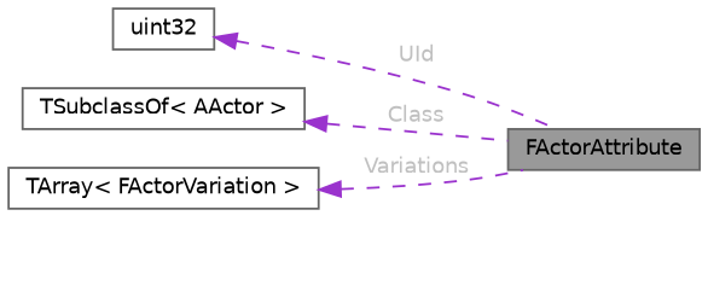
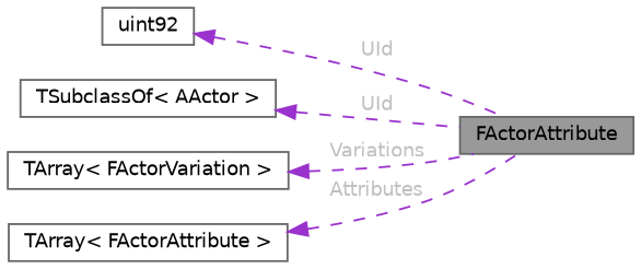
  digraph {
    rankdir=LR
    node [color=gray40 fillcolor=white fontname=Helvetica fontsize=10 shape=box style=filled]
    edge [color=darkorchid3 dir=back fontcolor=grey fontname=Helvetica fontsize=10 labelfontname=Helvetica labelfontsize=10 style=dashed]
    n1 [fillcolor=grey60 fontcolor=black height=0.2 label=FActorAttribute width=0.4]
-   n2 [height=0.2 label=uint32 width=0.4]
+   n2 [height=0.2 label=uint92 width=0.4]
    n3 [height=0.2 label="TSubclassOf\< AActor \>" width=0.4]
    n4 [height=0.2 label="TArray\< FActorVariation \>" width=0.4]
+   n5 [height=0.2 label="TArray\< FActorAttribute \>" width=0.4]
    n2 -> n1 [label=" UId"]
-   n3 -> n1 [label=" Class"]
+   n3 -> n1 [label=" UId"]
    n4 -> n1 [label=" Variations"]
+   n5 -> n1 [label=" Attributes"]
  }
